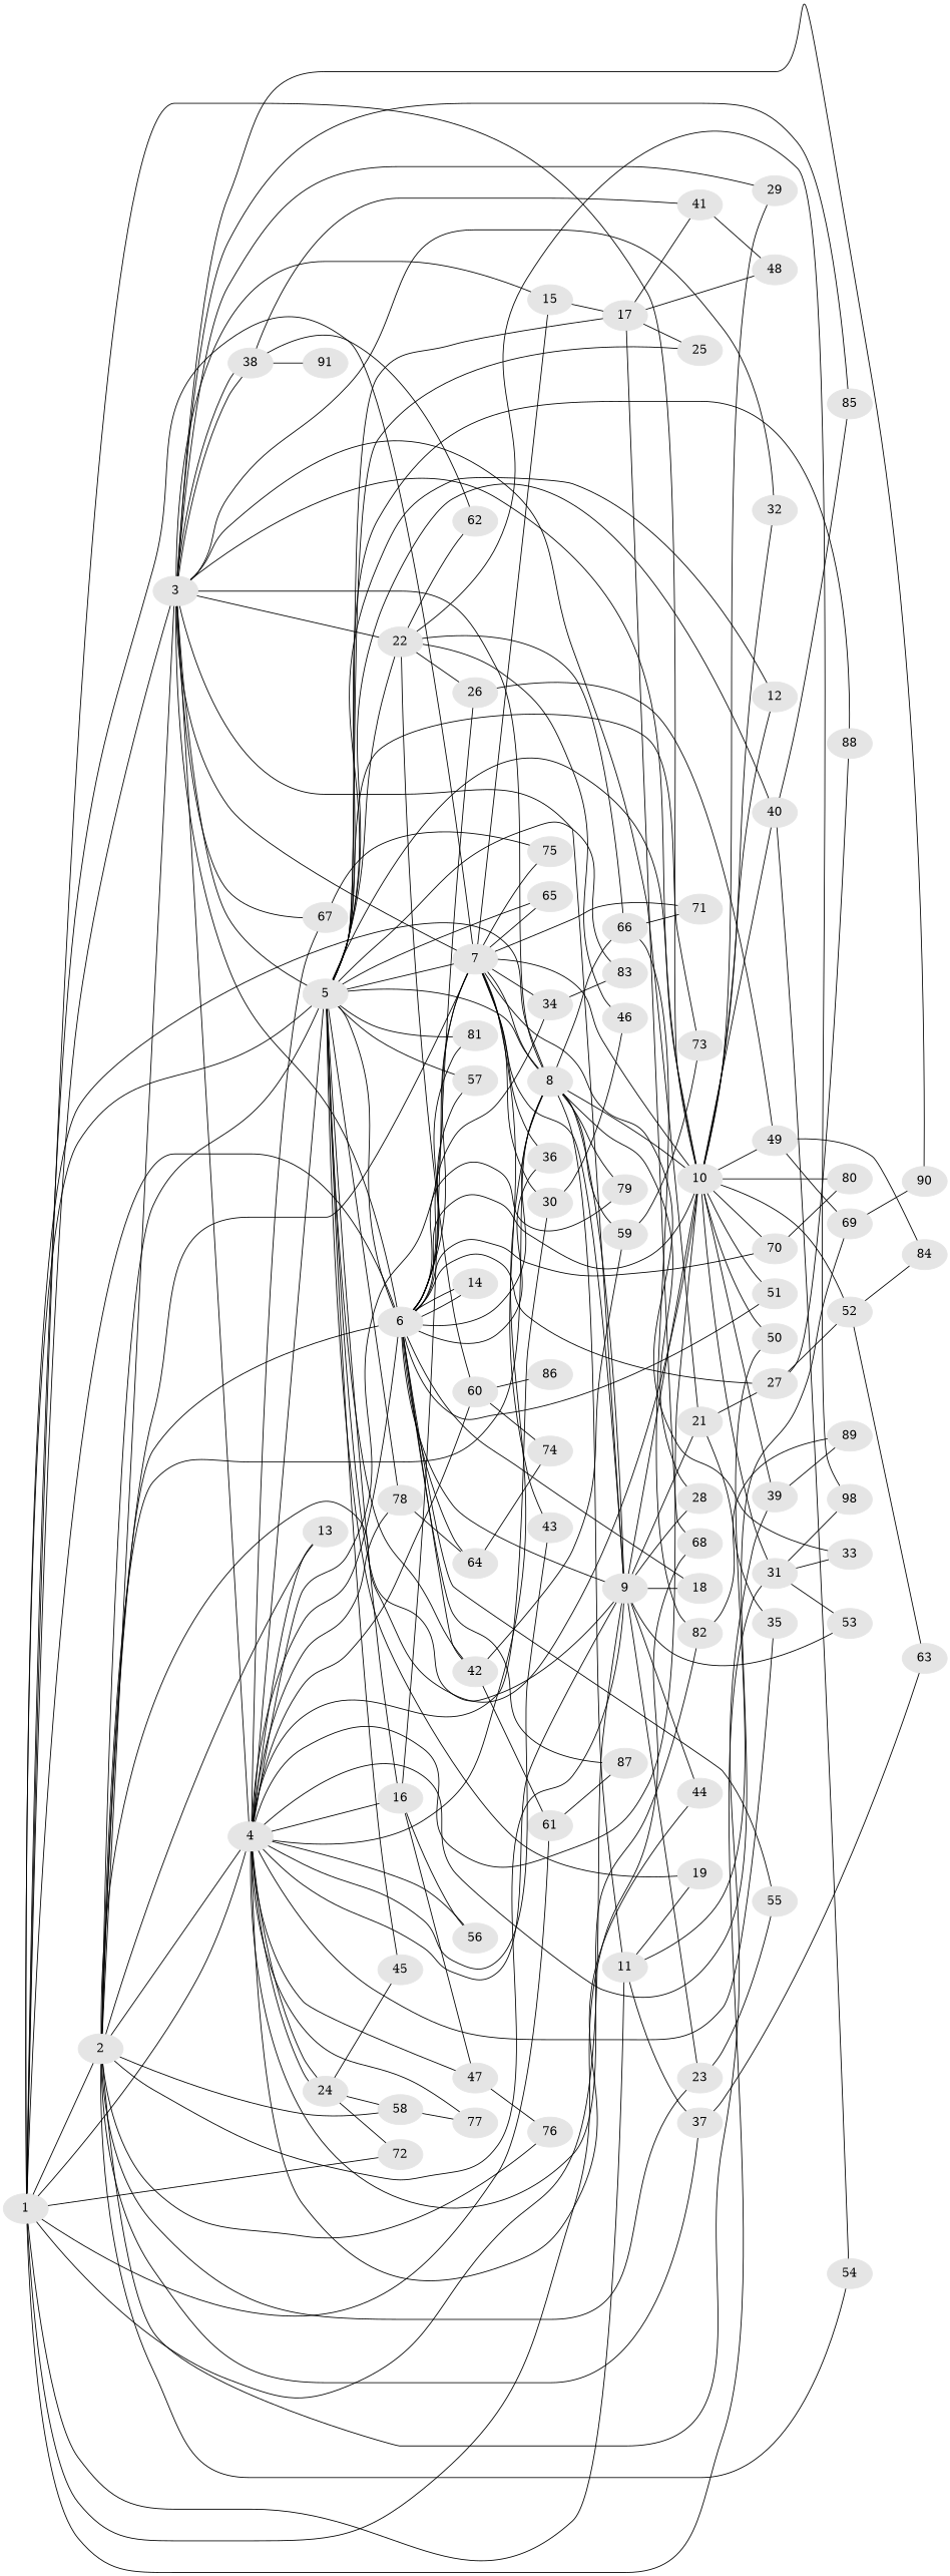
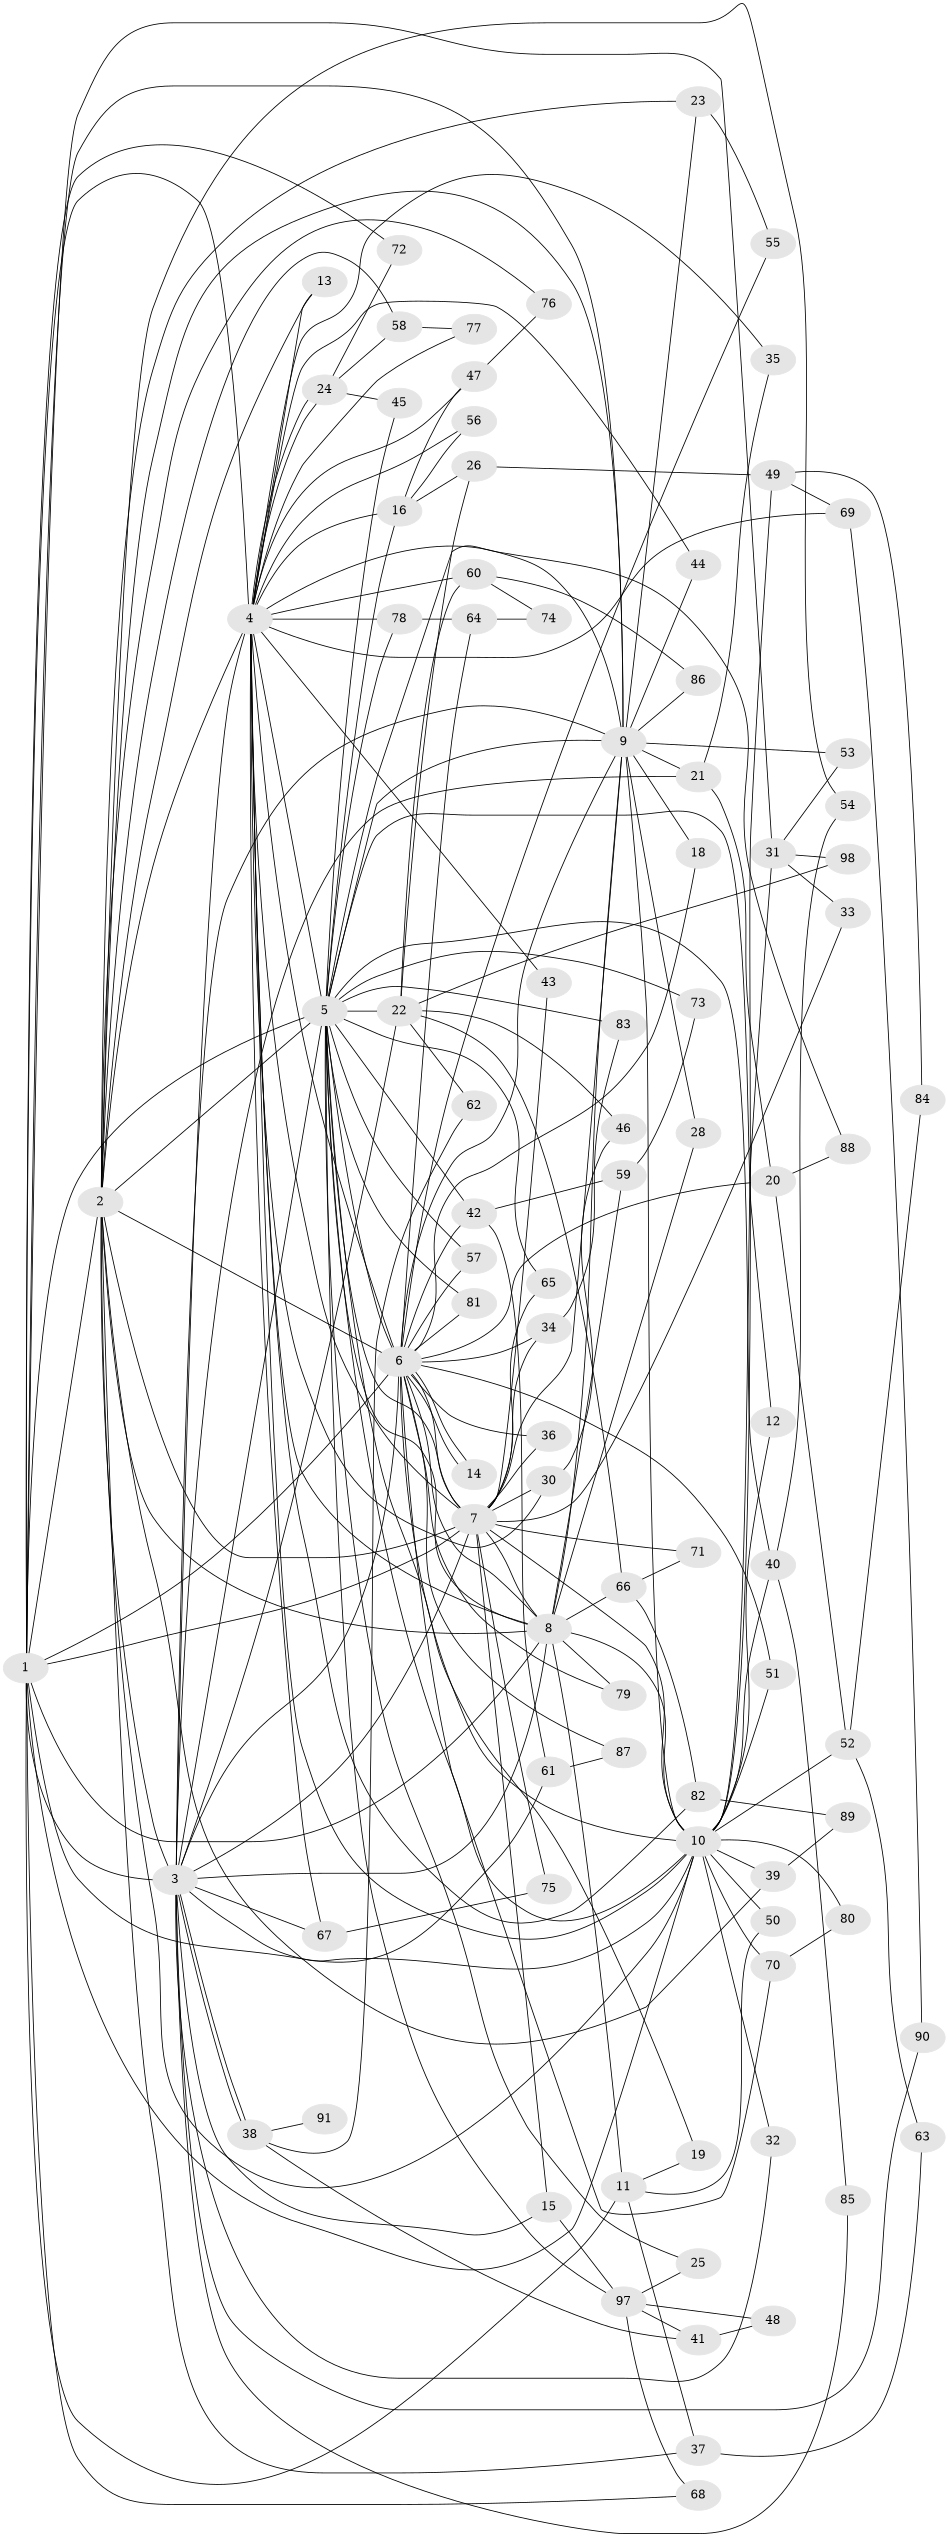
  graph {
    fontname="DejaVu Serif"
    rankdir=LR
    node [color=gray90 fontname="DejaVu Serif" style=filled]
    edge [fontname="DejaVu Serif"]
    1
    2
    3
    4
    5
    6
    7
    8
    9
    10
    11
    31
    61
    68
    72
    13
    23
    37
    39
    54
    58
    76
    15
    21
    22
-   29
    32
    38
    67
    85
    90
    16
    24
    30
    35
    43
    44
    47
    56
    60
    69
    77
    78
    82
    12
-   17
+   17 [label=97]
    19
    25
    40
    42
    45
    57
    65
    73
    81
    83
    88
    64
    14
    18
-   27
+   27 [label=20]
    34
    36
    51
    55
    70
    79
    87
    33
    71
    75
    28
    59
    66
    53
    86
    49
    50
    52
    80
    n81 [label=98]
    63
    89
    74
    26
    46
    62
    41
    91
    48
    84
    1 -- 2
    1 -- 3
    1 -- 4
    1 -- 5
    1 -- 6
    1 -- 7
    1 -- 8
    1 -- 9
    1 -- 10
    1 -- 11
    1 -- 31
    1 -- 61
    1 -- 68
    1 -- 72
    2 -- 3
    2 -- 4
    2 -- 5
    2 -- 6
    2 -- 7
    2 -- 8
    2 -- 9
    2 -- 10
    2 -- 13
    2 -- 23
    2 -- 37
    2 -- 39
    2 -- 54
    2 -- 58
    2 -- 76
    3 -- 4
    3 -- 5
    3 -- 6
    3 -- 7
    3 -- 8
    3 -- 9
    3 -- 10
    3 -- 15
    3 -- 21
    3 -- 22
-   3 -- 29
    3 -- 32
    3 -- 38
    3 -- 38
    3 -- 67
    3 -- 85
    3 -- 90
    4 -- 5
    4 -- 6
    4 -- 7
    4 -- 8
    4 -- 9
    4 -- 10
    4 -- 13
    4 -- 67
    4 -- 16
    4 -- 24
    4 -- 24
    4 -- 30
    4 -- 35
    4 -- 43
    4 -- 44
    4 -- 47
    4 -- 56
    4 -- 60
    4 -- 69
    4 -- 77
    4 -- 78
    4 -- 82
    5 -- 6
    5 -- 7
    5 -- 8
    5 -- 9
    5 -- 10
    5 -- 22
    5 -- 16
    5 -- 78
    5 -- 12
    5 -- 17
    5 -- 19
    5 -- 25
    5 -- 40
    5 -- 42
    5 -- 45
    5 -- 57
    5 -- 65
    5 -- 73
    5 -- 81
    5 -- 83
    5 -- 88
    6 -- 7
    6 -- 8
    6 -- 9
    6 -- 10
    6 -- 42
    6 -- 57
    6 -- 81
    6 -- 64
    6 -- 14
    6 -- 14
    6 -- 18
    6 -- 27
    6 -- 34
    6 -- 36
    6 -- 51
    6 -- 55
    6 -- 70
    6 -- 79
    6 -- 87
    7 -- 8
    7 -- 9
    7 -- 10
    7 -- 15
    7 -- 30
    7 -- 43
    7 -- 65
    7 -- 34
    7 -- 36
    7 -- 33
    7 -- 71
    7 -- 75
    8 -- 9
    8 -- 10
    8 -- 11
    8 -- 79
    8 -- 28
    8 -- 59
    8 -- 66
    9 -- 10
    9 -- 23
    9 -- 21
    9 -- 44
    9 -- 18
    9 -- 28
    9 -- 53
+   9 -- 86
    10 -- 31
    10 -- 39
-   10 -- 29
    10 -- 32
    10 -- 12
    10 -- 40
    10 -- 51
    10 -- 70
    10 -- 49
    10 -- 50
    10 -- 52
    10 -- 80
    11 -- 37
    11 -- 19
    11 -- 50
    31 -- 33
    31 -- 53
    31 -- n81
    61 -- 87
    23 -- 55
    37 -- 63
    39 -- 89
    58 -- 77
    15 -- 17
    21 -- 35
    21 -- 27
    22 -- 60
    22 -- 66
    22 -- n81
    22 -- 26
    22 -- 46
    22 -- 62
    38 -- 62
    38 -- 41
    38 -- 91
    67 -- 75
    16 -- 47
    16 -- 56
    16 -- 26
    24 -- 72
    24 -- 58
    24 -- 45
    30 -- 46
    47 -- 76
    60 -- 86
    60 -- 74
    69 -- 90
    78 -- 64
    82 -- 89
    17 -- 68
    17 -- 25
    17 -- 41
    17 -- 48
    40 -- 54
    40 -- 85
    42 -- 61
    42 -- 59
    64 -- 74
    27 -- 88
    27 -- 52
    34 -- 83
    70 -- 80
    59 -- 73
    66 -- 82
    66 -- 71
    49 -- 69
    49 -- 84
    52 -- 63
    52 -- 84
    26 -- 49
    41 -- 48
  }
